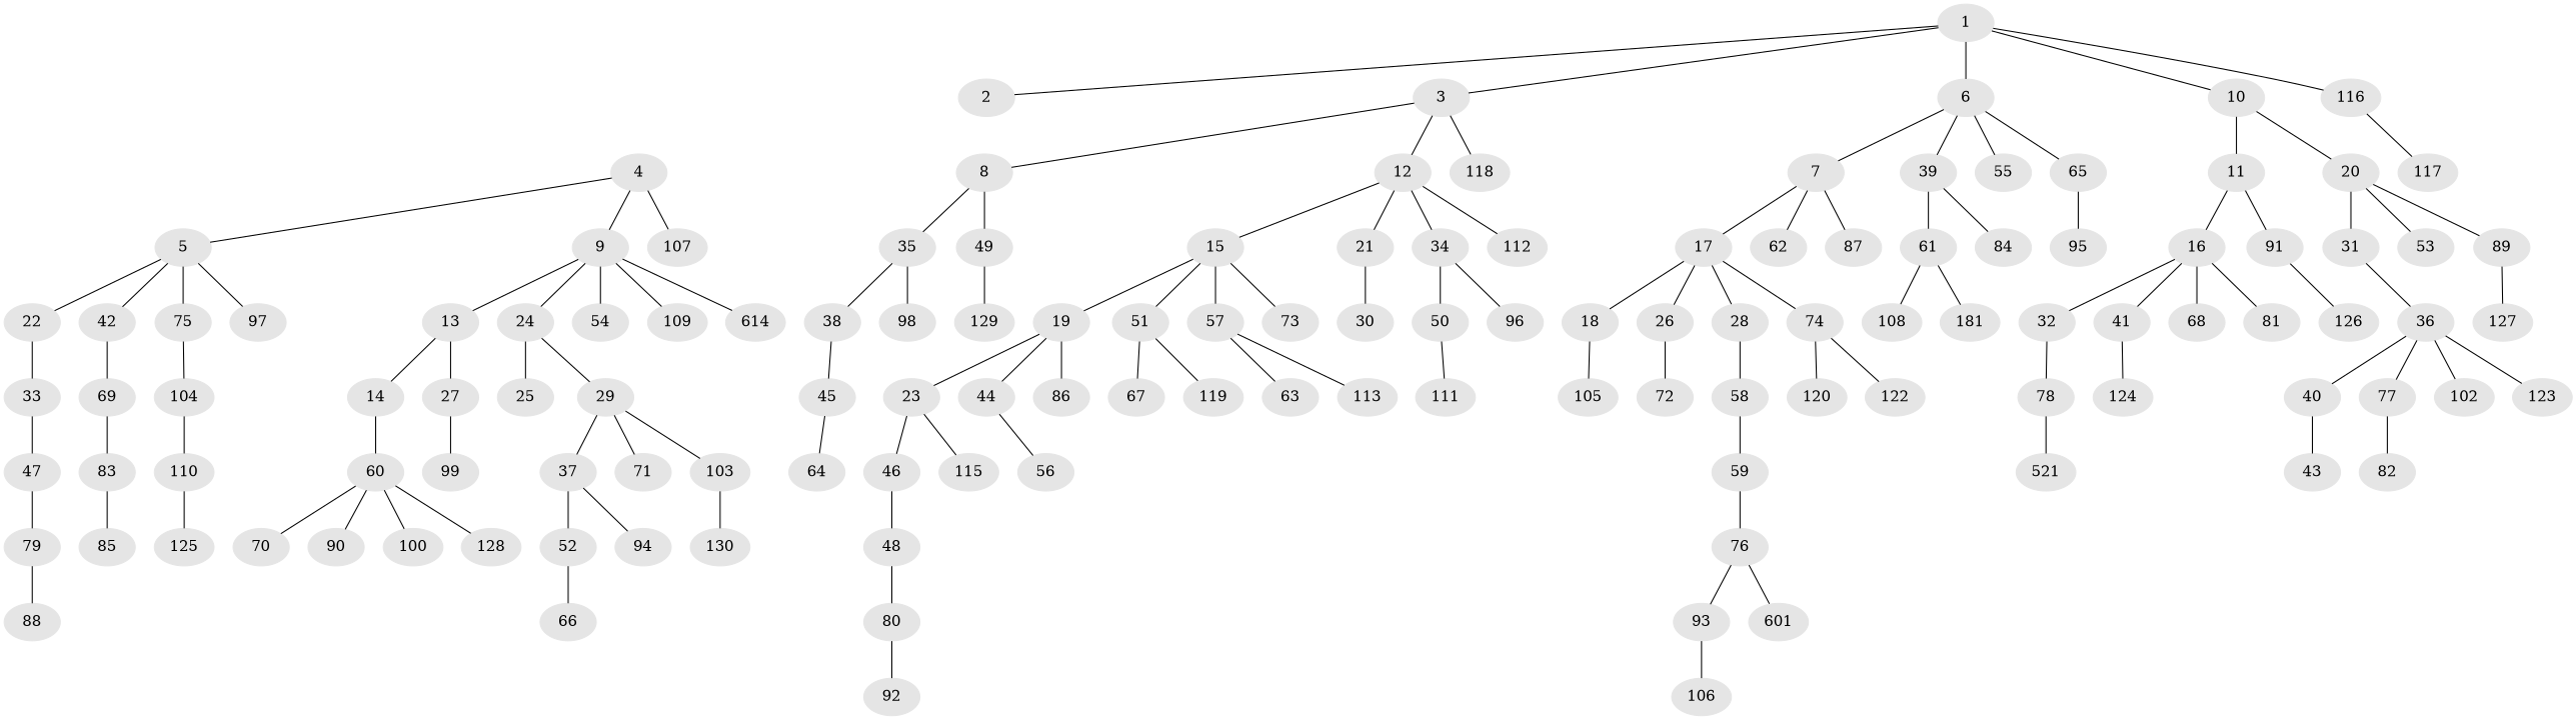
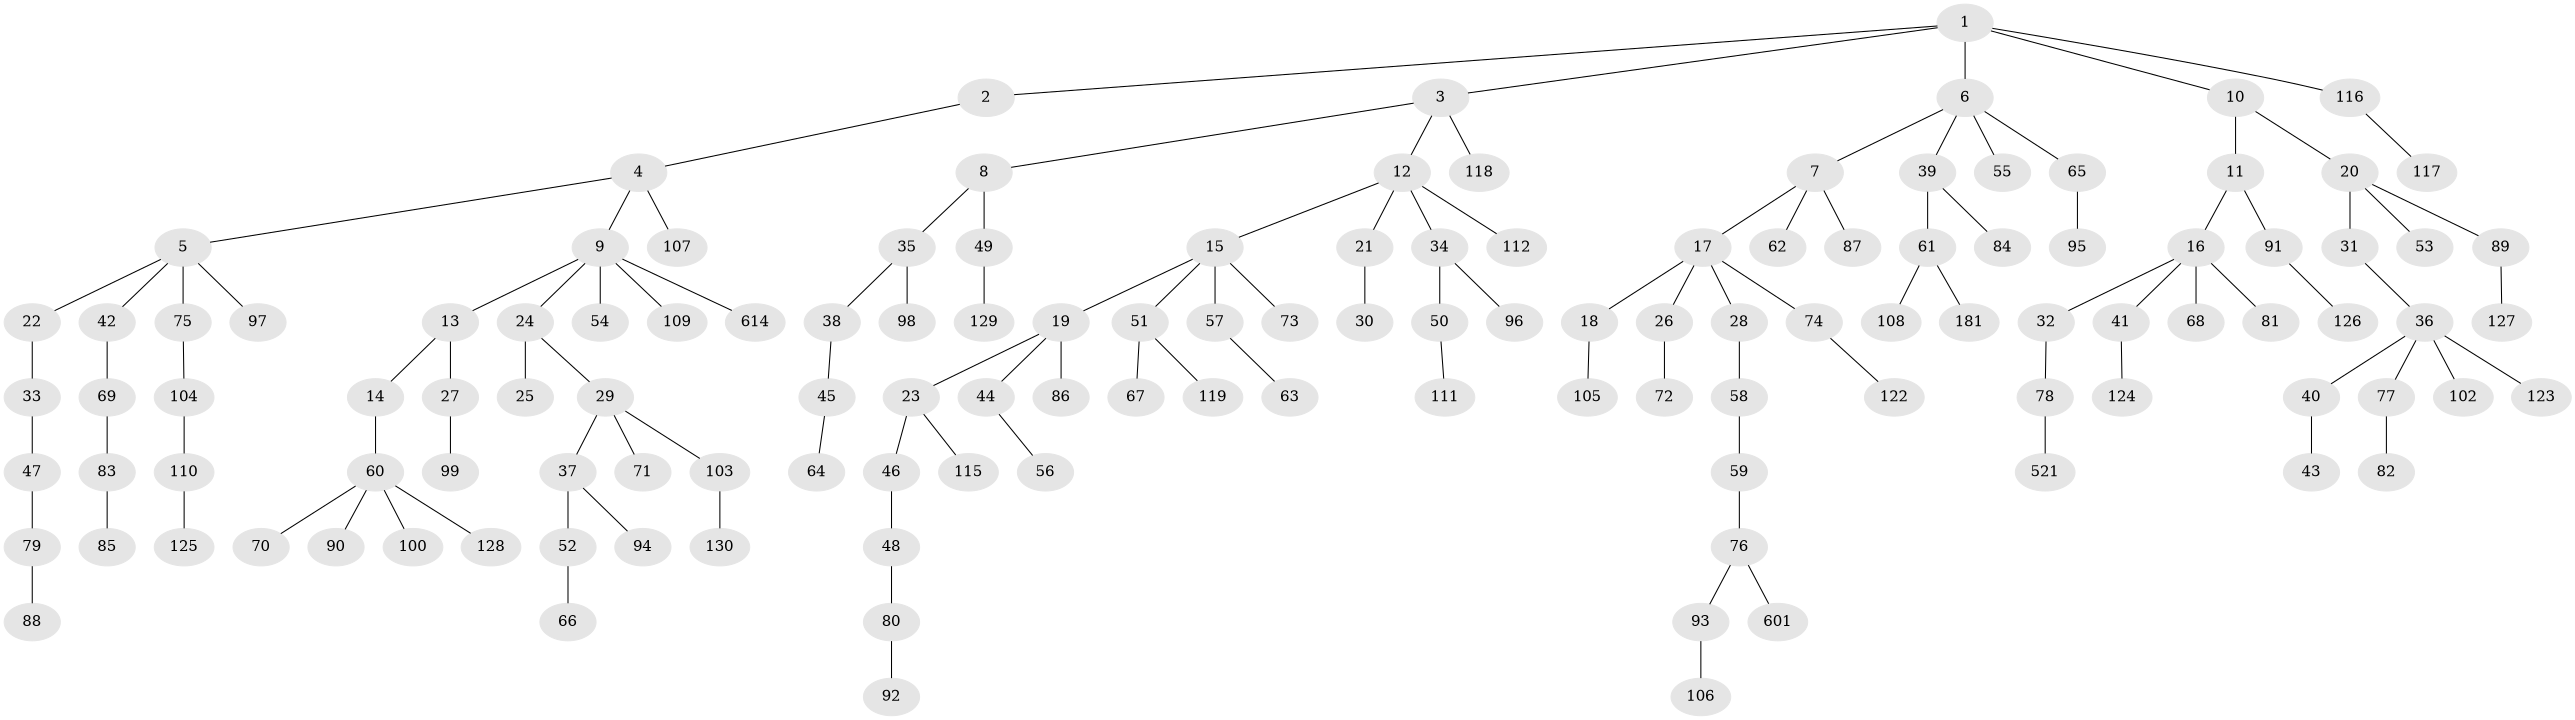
  graph {
    node [color=gray90 style=filled]
    1
    2
    3
    6
    10
    116
    4
    8
    12
    118
    7
    39
    55
    65
    11
    20
    117
    5
    9
    107
    35
    49
    15
    21
    34
    112
    22
    42
    75
    97
    13
    24
    54
    109
    n35 [label=614]
    33
    69
    104
    17
    62
    87
    61
    84
    95
    18
    26
    28
    74
    38
    98
    129
    14
    27
    25
    29
    16
    91
    31
    53
    89
    32
    41
    68
    81
    126
    19
    51
    57
    73
    30
    50
    96
    60
    99
    70
    90
    100
    128
    23
    44
    86
    67
    119
    63
-   113
    78
    124
    105
    72
    58
-   120
    122
    46
    115
    56
    36
    127
    47
    48
    37
    71
    103
    59
    52
    94
    130
    40
    77
    102
    123
    n111 [label=521]
    79
    111
    45
    43
    82
    66
    64
    108
    n120 [label=181]
    83
    80
    88
    92
    76
    93
    n127 [label=601]
    85
    110
    106
    125
    1 -- 2
    1 -- 3
    1 -- 6
    1 -- 10
    1 -- 116
+   2 -- 4
    3 -- 8
    3 -- 12
    3 -- 118
    6 -- 7
    6 -- 39
    6 -- 55
    6 -- 65
    10 -- 11
    10 -- 20
    116 -- 117
    4 -- 5
    4 -- 9
    4 -- 107
    8 -- 35
    8 -- 49
    12 -- 15
    12 -- 21
    12 -- 34
    12 -- 112
    7 -- 17
    7 -- 62
    7 -- 87
    39 -- 61
    39 -- 84
    65 -- 95
    11 -- 16
    11 -- 91
    20 -- 31
    20 -- 53
    20 -- 89
    5 -- 22
    5 -- 42
    5 -- 75
    5 -- 97
    9 -- 13
    9 -- 24
    9 -- 54
    9 -- 109
    9 -- n35
    35 -- 38
    35 -- 98
    49 -- 129
    15 -- 19
    15 -- 51
    15 -- 57
    15 -- 73
    21 -- 30
    34 -- 50
    34 -- 96
    22 -- 33
    42 -- 69
    75 -- 104
    13 -- 14
    13 -- 27
    24 -- 25
    24 -- 29
    33 -- 47
    69 -- 83
    104 -- 110
    17 -- 18
    17 -- 26
    17 -- 28
    17 -- 74
    61 -- 108
    61 -- n120
    18 -- 105
    26 -- 72
    28 -- 58
-   74 -- 120
    74 -- 122
    38 -- 45
    14 -- 60
    27 -- 99
    29 -- 37
    29 -- 71
    29 -- 103
    16 -- 32
    16 -- 41
    16 -- 68
    16 -- 81
    91 -- 126
    31 -- 36
    89 -- 127
    32 -- 78
    41 -- 124
    19 -- 23
    19 -- 44
    19 -- 86
    51 -- 67
    51 -- 119
    57 -- 63
-   57 -- 113
    50 -- 111
    60 -- 70
    60 -- 90
    60 -- 100
    60 -- 128
    23 -- 46
    23 -- 115
    44 -- 56
    78 -- n111
    58 -- 59
    46 -- 48
    36 -- 40
    36 -- 77
    36 -- 102
    36 -- 123
    47 -- 79
    48 -- 80
    37 -- 52
    37 -- 94
    103 -- 130
    59 -- 76
    52 -- 66
    40 -- 43
    77 -- 82
    79 -- 88
    45 -- 64
    83 -- 85
    80 -- 92
    76 -- 93
    76 -- n127
    93 -- 106
    110 -- 125
  }
